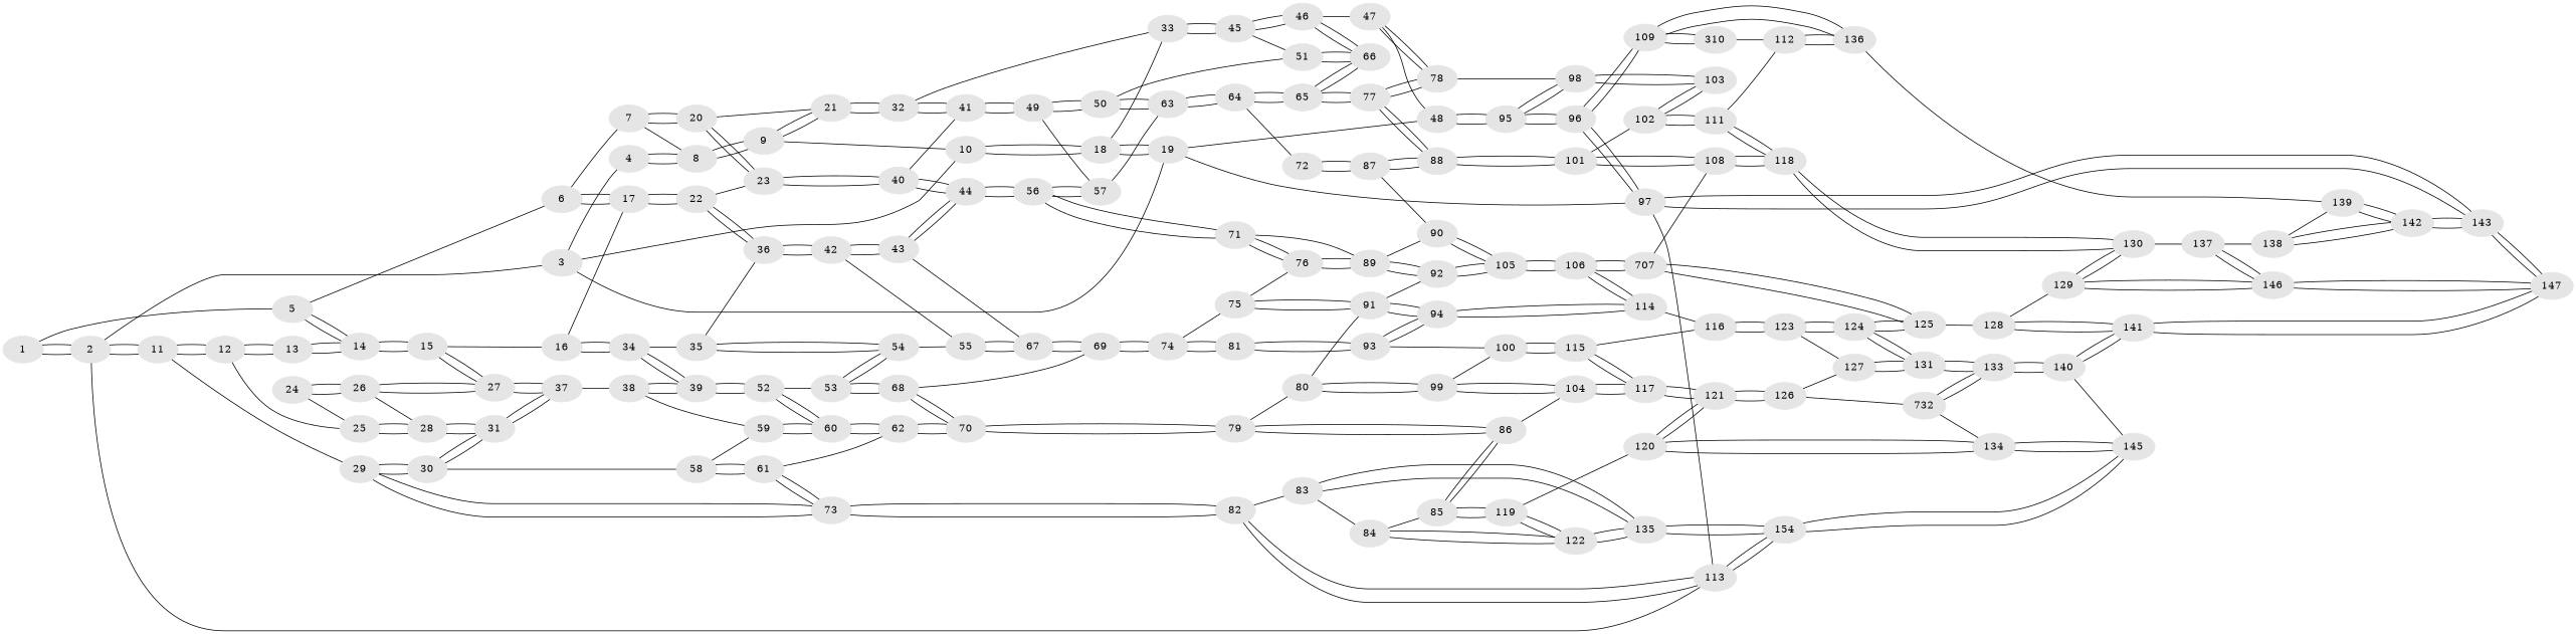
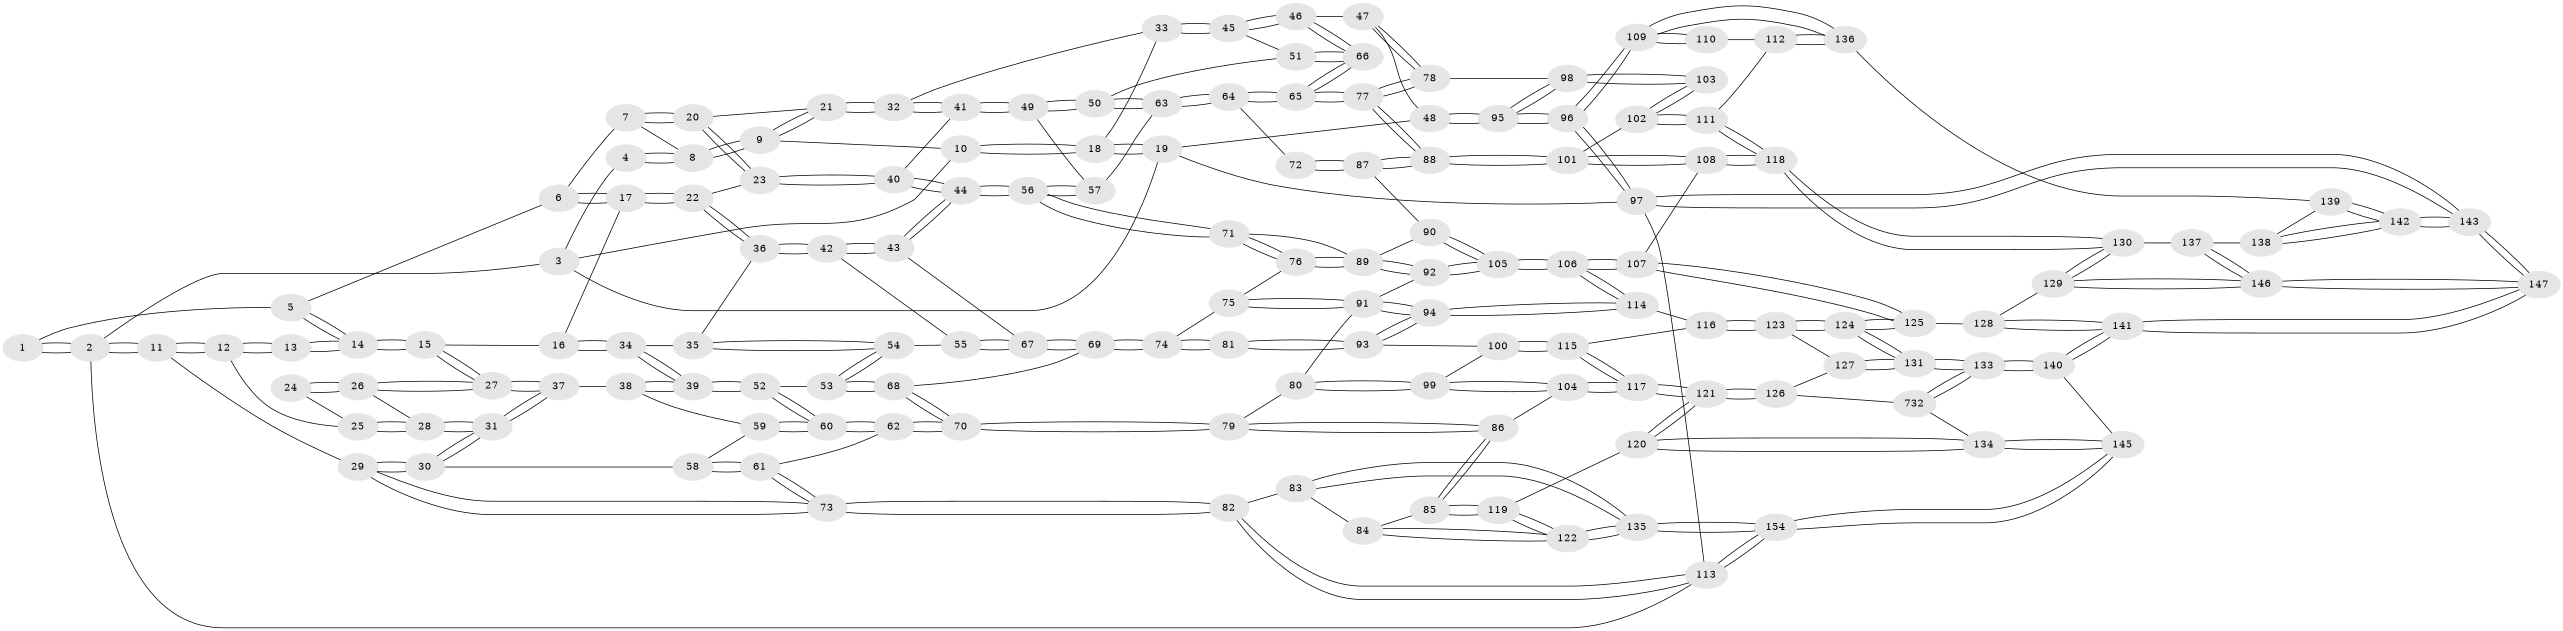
  graph {
    rankdir=LR
    node [color=gray90 style=filled]
    1
    2
    5
    3
    11
    113
    6
    14
    4
    10
    19
    12
    29
    n14 [label=154]
    8
    18
    48
    97
    9
    7
    17
    15
    20
    22
    21
    23
    32
    33
    13
    25
    30
    73
    28
    16
    27
    34
    37
    35
    39
    36
    45
    95
    143
    40
    41
    42
    44
    24
    26
    31
    38
    58
    82
    59
    61
    49
    46
    51
    54
    52
    55
    43
    60
    53
    56
    50
    57
    67
    69
    71
    47
    66
    78
    98
    96
    63
    64
    68
    62
    70
    76
    89
    79
    65
    72
    77
    87
    88
    74
    75
    81
    80
    86
    90
    83
    91
    93
    92
    94
    101
    103
    99
    104
    100
    84
    135
    85
    122
    119
    120
    117
    105
    102
    108
    106
    114
    115
    116
    109
-   110 [label=310]
+   110
    136
    147
    111
    118
    112
    121
-   107 [label=707]
+   107
    125
    128
    130
    139
    145
    123
    124
    127
    126
    137
    134
    n139 [label=732]
    131
    133
    129
    141
    146
    138
    140
    142
    1 -- 2
    1 -- 2
    1 -- 5
    2 -- 3
    2 -- 11
    2 -- 11
    2 -- 113
    5 -- 6
    5 -- 14
    5 -- 14
    3 -- 4
    3 -- 10
    3 -- 19
    11 -- 12
    11 -- 12
    11 -- 29
    113 -- n14
    113 -- n14
    6 -- 7
    6 -- 17
    6 -- 17
    14 -- 15
    14 -- 15
    4 -- 8
    4 -- 8
    10 -- 18
    10 -- 18
    19 -- 48
    19 -- 97
    12 -- 13
    12 -- 13
    12 -- 25
    29 -- 30
    29 -- 30
    29 -- 73
    29 -- 73
    n14 -- 145
    n14 -- 145
    8 -- 9
    8 -- 9
    18 -- 19
    18 -- 19
    18 -- 33
    48 -- 95
    48 -- 95
    97 -- 113
    97 -- 143
    97 -- 143
    9 -- 10
    9 -- 21
    9 -- 21
    7 -- 8
    7 -- 20
    7 -- 20
    17 -- 22
    17 -- 22
    15 -- 16
    15 -- 27
    15 -- 27
    20 -- 21
    20 -- 23
    20 -- 23
    22 -- 23
    22 -- 36
    22 -- 36
    21 -- 32
    21 -- 32
    23 -- 40
    23 -- 40
    32 -- 33
    32 -- 41
    32 -- 41
    33 -- 45
    33 -- 45
    13 -- 14
    13 -- 14
    25 -- 28
    25 -- 28
    30 -- 31
    30 -- 31
    30 -- 58
    73 -- 82
    73 -- 82
    28 -- 31
    28 -- 31
    16 -- 17
    16 -- 34
    16 -- 34
    27 -- 37
    27 -- 37
    34 -- 35
    34 -- 39
    34 -- 39
    37 -- 38
    35 -- 36
    35 -- 54
    35 -- 54
    39 -- 52
    39 -- 52
    36 -- 42
    36 -- 42
    45 -- 46
    45 -- 46
    45 -- 51
    95 -- 98
    95 -- 98
    95 -- 96
    95 -- 96
    143 -- 147
    143 -- 147
    40 -- 41
    40 -- 44
    40 -- 44
    41 -- 49
    41 -- 49
    42 -- 55
    42 -- 43
    42 -- 43
    44 -- 56
    44 -- 56
    24 -- 25
    24 -- 26
    24 -- 26
    26 -- 28
    26 -- 27
    26 -- 27
    31 -- 37
    31 -- 37
    38 -- 39
    38 -- 39
    38 -- 59
    58 -- 59
    58 -- 61
    58 -- 61
    82 -- 113
    82 -- 113
    82 -- 83
    59 -- 60
    59 -- 60
    61 -- 73
    61 -- 73
    61 -- 62
    49 -- 50
    49 -- 50
    49 -- 57
    46 -- 47
    46 -- 66
    46 -- 66
    51 -- 66
    51 -- 66
    54 -- 55
    52 -- 60
    52 -- 60
    52 -- 53
    55 -- 67
    55 -- 67
    43 -- 44
    43 -- 44
    43 -- 67
    60 -- 62
    60 -- 62
    53 -- 54
    53 -- 54
    53 -- 68
    53 -- 68
    56 -- 57
    56 -- 57
    56 -- 71
    56 -- 71
    50 -- 51
    50 -- 63
    50 -- 63
    57 -- 63
    67 -- 69
    67 -- 69
    69 -- 74
    69 -- 74
    71 -- 76
    71 -- 76
    71 -- 89
    47 -- 48
    47 -- 78
    47 -- 78
    78 -- 98
    98 -- 103
    98 -- 103
    96 -- 97
    96 -- 97
    96 -- 109
    96 -- 109
    63 -- 64
    63 -- 64
    64 -- 65
    64 -- 65
    64 -- 72
    68 -- 69
    68 -- 70
    68 -- 70
    62 -- 70
    62 -- 70
    70 -- 79
    70 -- 79
    76 -- 89
    76 -- 89
    89 -- 90
    89 -- 92
    89 -- 92
    79 -- 80
    79 -- 86
    79 -- 86
    65 -- 66
    65 -- 66
    65 -- 77
    65 -- 77
    72 -- 87
    72 -- 87
    77 -- 78
    77 -- 78
    77 -- 88
    77 -- 88
    87 -- 88
    87 -- 88
    87 -- 90
    88 -- 101
    88 -- 101
    74 -- 75
    74 -- 81
    74 -- 81
    75 -- 76
    75 -- 91
    75 -- 91
    81 -- 93
    81 -- 93
    80 -- 91
    80 -- 99
    80 -- 99
    86 -- 104
    90 -- 105
    90 -- 105
    83 -- 84
    83 -- 135
    83 -- 135
    91 -- 92
    91 -- 94
    91 -- 94
    93 -- 94
    93 -- 94
    93 -- 100
    92 -- 105
    92 -- 105
    94 -- 114
    94 -- 114
    101 -- 102
    101 -- 108
    101 -- 108
    99 -- 104
    99 -- 104
    99 -- 100
    104 -- 117
    104 -- 117
    100 -- 115
    100 -- 115
    84 -- 85
    84 -- 122
    84 -- 122
    135 -- n14
    135 -- n14
    85 -- 86
    85 -- 86
    85 -- 119
    85 -- 119
    122 -- 135
    122 -- 135
    119 -- 122
    119 -- 122
    119 -- 120
    120 -- 121
    120 -- 121
    120 -- 134
    120 -- 134
    117 -- 121
    117 -- 121
    105 -- 106
    105 -- 106
    102 -- 103
    102 -- 103
    102 -- 111
    102 -- 111
    108 -- 118
    108 -- 118
    106 -- 114
    106 -- 114
    106 -- 107
    106 -- 107
    114 -- 116
    115 -- 117
    115 -- 117
    115 -- 116
    116 -- 123
    116 -- 123
    109 -- 110
    109 -- 110
    109 -- 136
    109 -- 136
    110 -- 112
    136 -- 139
    111 -- 118
    111 -- 118
    111 -- 112
    118 -- 130
    118 -- 130
    112 -- 136
    112 -- 136
    121 -- 126
    121 -- 126
    107 -- 108
    107 -- 125
    107 -- 125
    125 -- 128
    128 -- 129
    128 -- 141
    128 -- 141
    130 -- 137
    139 -- 142
    139 -- 142
    123 -- 124
    123 -- 124
    123 -- 127
    124 -- 125
    124 -- 125
    124 -- 131
    124 -- 131
    127 -- 131
    127 -- 131
    126 -- 127
    126 -- n139
    137 -- 146
    137 -- 146
    137 -- 138
    134 -- 145
    134 -- 145
    n139 -- 134
    n139 -- 133
    n139 -- 133
    131 -- 133
    131 -- 133
    133 -- 140
    133 -- 140
    129 -- 130
    129 -- 130
    129 -- 146
    129 -- 146
    141 -- 147
    141 -- 147
    146 -- 147
    146 -- 147
    138 -- 139
    138 -- 142
    138 -- 142
    140 -- 145
    140 -- 141
    140 -- 141
    142 -- 143
    142 -- 143
  }
